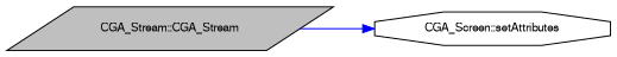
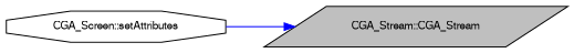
  digraph {
    rankdir=LR
    node [color=black fontname=FreeSans fontsize=10]
    n1 [fillcolor=grey75 fontcolor=black height=0.2 label="CGA_Stream::CGA_Stream" shape=parallelogram style=filled width=0.4]
    n2 [height=0.2 label="CGA_Screen::setAttributes" shape=octagon width=0.4]
-   n1 -> n2 [color=blue fontname=FreeSans fontsize=10 labelfontname=FreeSans labelfontsize=10 style=solid]
+   n2 -> n1 [color=blue fontname=FreeSans fontsize=10 labelfontname=FreeSans labelfontsize=10 style=solid]
  }
